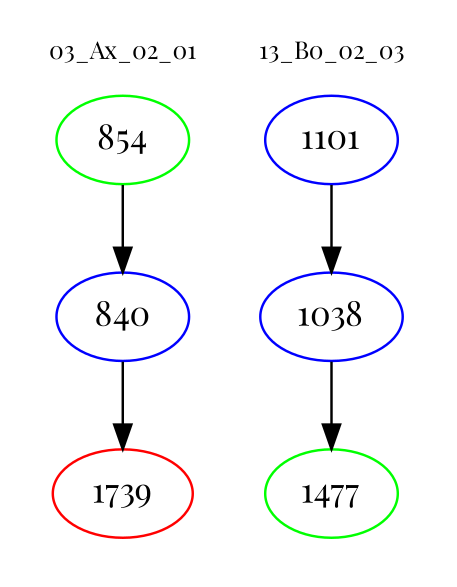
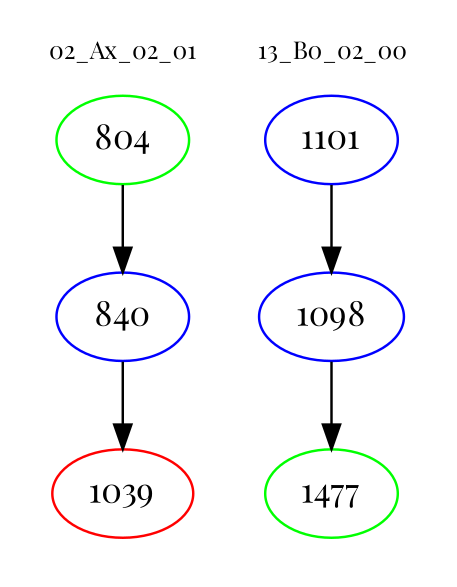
  digraph {
    fontname="Playfair Display"
    node [color=blue fontname="Playfair Display"]
    edge [color=black fontname="Playfair Display"]
-   n1 [color=green label=854]
+   n1 [color=green label=804]
    n2 [label=840]
-   n3 [color=red label=1739]
+   n3 [color=red label=1039]
    n4 [label=1101]
-   n5 [label=1038]
+   n5 [label=1098]
    n6 [color=green label=1477]
    subgraph cluster_1 {
      color=white
      fontsize=10
-     label="03_Ax_02_01"
+     label="02_Ax_02_01"
      n1
      n2
      n3
    }
    subgraph cluster_2 {
      color=white
      fontsize=10
-     label="13_B0_02_03"
+     label="13_B0_02_00"
      n4
      n5
      n6
    }
    n1 -> n2
    n2 -> n3
    n4 -> n5
    n5 -> n6
  }
